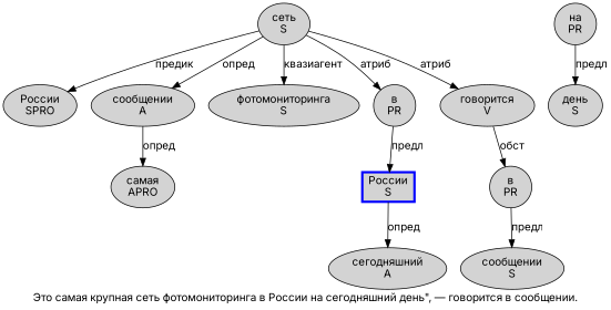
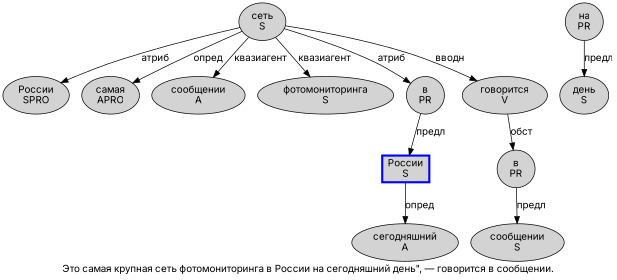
  digraph {
    fontname=Inter
    label="Это самая крупная сеть фотомониторинга в России на сегодняшний день\", — говорится в сообщении."
    node [fillcolor=lightgray fontname=Inter penwidth=1 shape=ellipse style=filled]
    edge [fontname=Inter]
    n1 [label="России\nSPRO"]
    n2 [label="самая\nAPRO"]
    n3 [label="сообщении\nA"]
    n4 [label="сеть\nS"]
    n5 [label="фотомониторинга\nS"]
    n6 [label="в\nPR"]
    n7 [label="говорится\nV"]
    n8 [color=blue label="России\nS" penwidth=3 shape=box]
    n9 [label="на\nPR"]
    n10 [label="день\nS"]
    n11 [label="в\nPR"]
    n12 [label="сегодняшний\nA"]
    n13 [label="сообщении\nS"]
-   n3 -> n2 [label="опред"]
-   n4 -> n1 [label="предик"]
-   n4 -> n3 [label="опред"]
+   n4 -> n2 [label="опред"]
+   n4 -> n1 [label="атриб"]
+   n4 -> n3 [label="квазиагент"]
    n4 -> n5 [label="квазиагент"]
    n4 -> n6 [label="атриб"]
-   n4 -> n7 [label="атриб"]
+   n4 -> n7 [label="вводн"]
    n6 -> n8 [label="предл"]
    n7 -> n11 [label="обст"]
    n8 -> n12 [label="опред"]
    n9 -> n10 [label="предл"]
    n11 -> n13 [label="предл"]
  }
